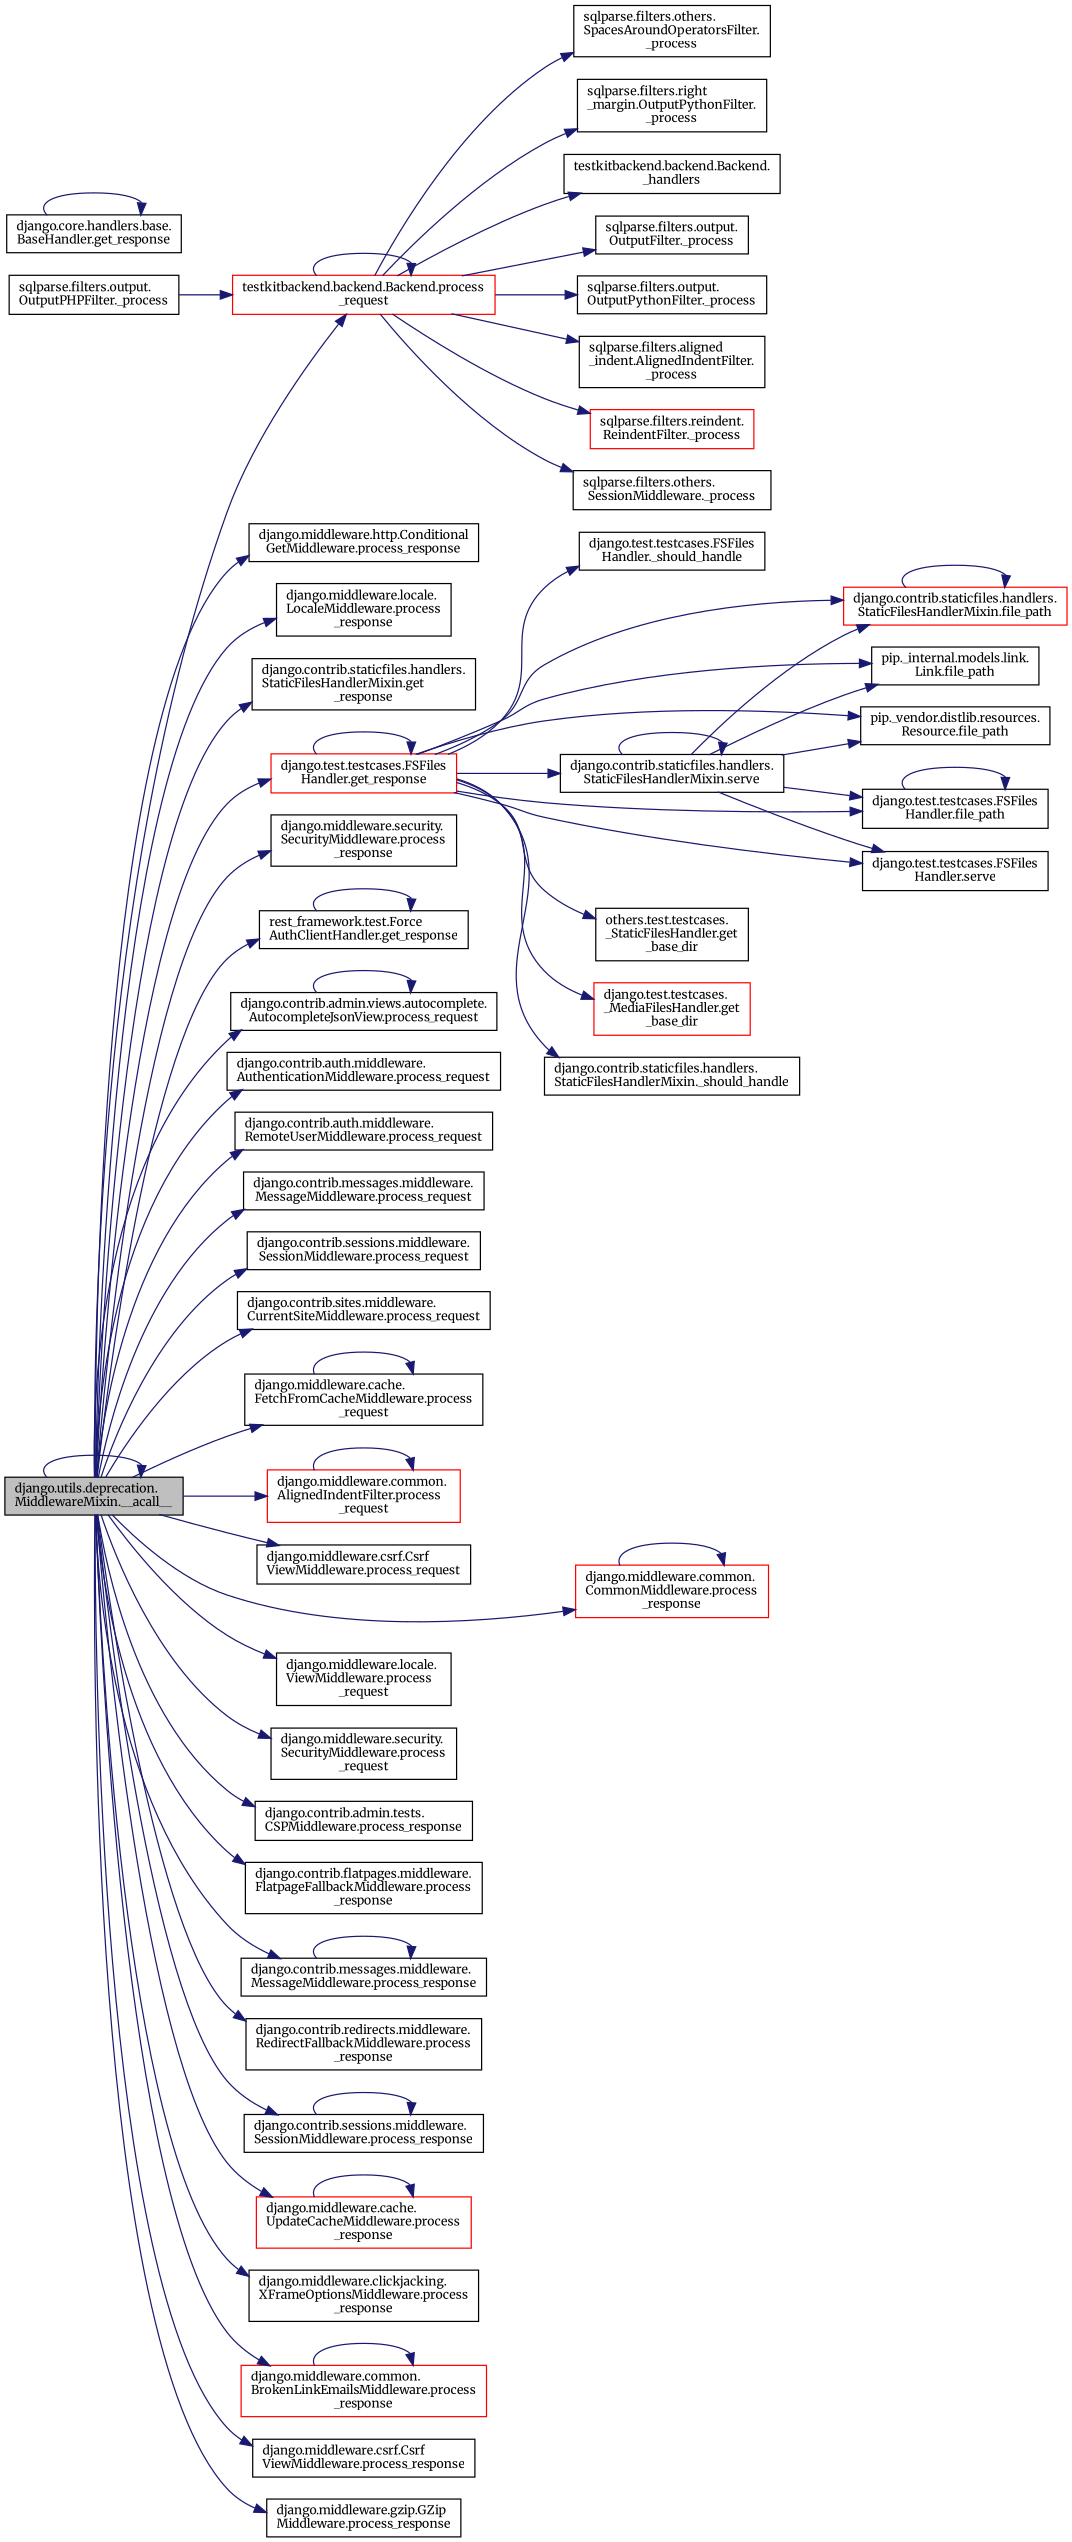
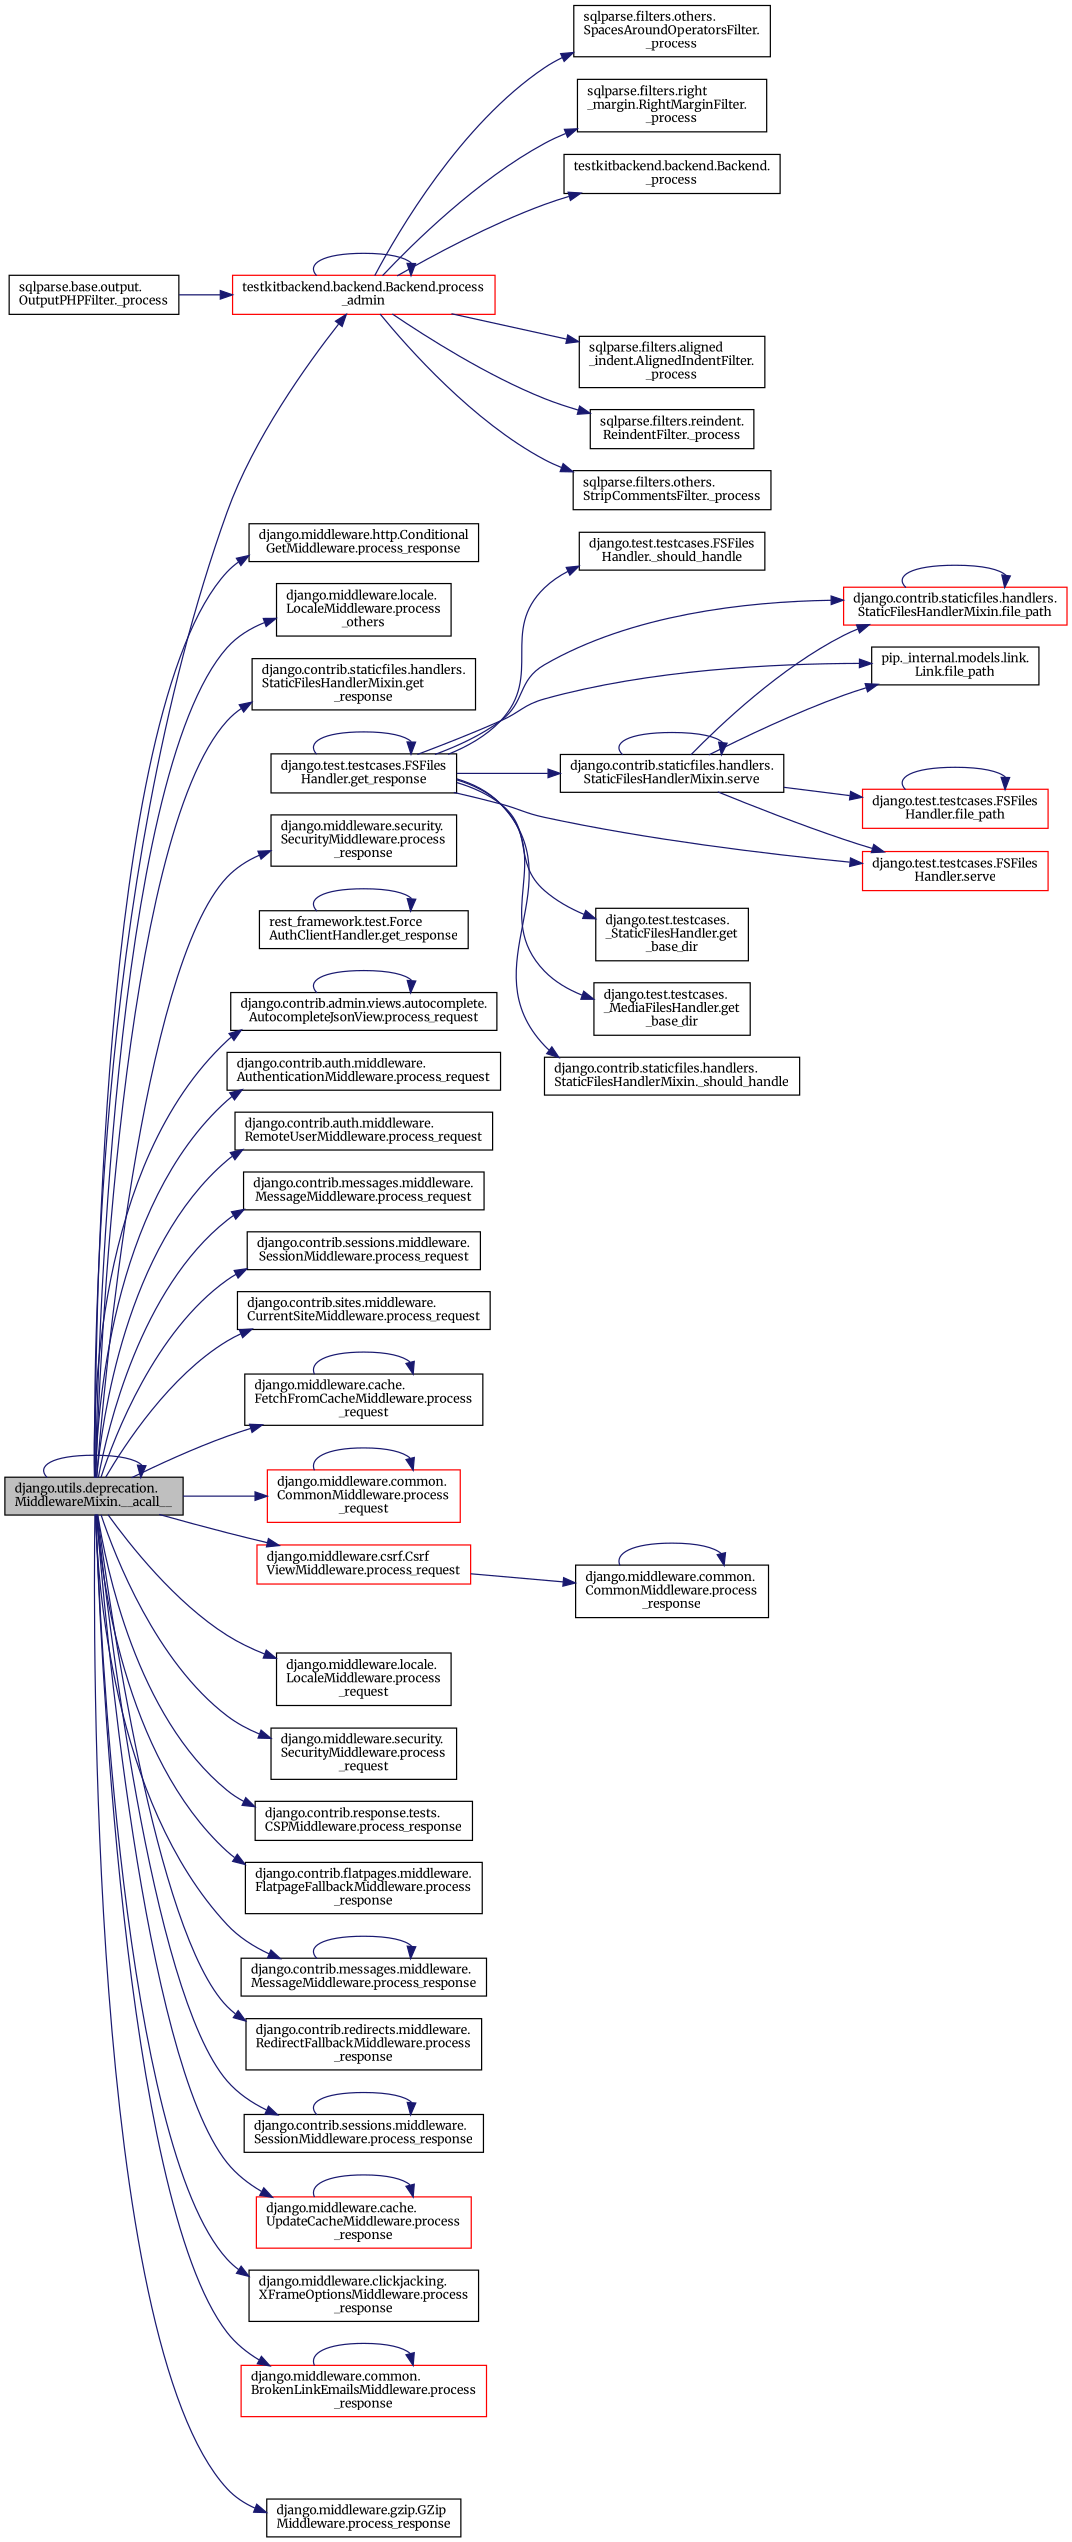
  digraph {
    fontname=Merriweather
    rankdir=LR
    node [color=black fillcolor=white fontname=Merriweather fontsize=10 shape=record style=filled]
    edge [color=midnightblue fontname=Merriweather fontsize=10 labelfontname=Helvetica labelfontsize=10 style=solid]
    n1 [fillcolor=grey75 fontcolor=black height=0.2 label="django.utils.deprecation.\lMiddlewareMixin.__acall__" width=0.4]
    n2 [height=0.2 label="django.contrib.staticfiles.handlers.\lStaticFilesHandlerMixin.get\l_response" width=0.4]
-   n3 [color=red height=0.2 label="django.test.testcases.FSFiles\lHandler.get_response" width=0.4]
+   n3 [height=0.2 label="django.test.testcases.FSFiles\lHandler.get_response" width=0.4]
    n4 [height=0.2 label="rest_framework.test.Force\lAuthClientHandler.get_response" width=0.4]
-   n5 [color=red height=0.2 label="testkitbackend.backend.Backend.process\l_request" width=0.4]
+   n5 [color=red height=0.2 label="testkitbackend.backend.Backend.process\l_admin" width=0.4]
    n6 [height=0.2 label="django.contrib.admin.views.autocomplete.\lAutocompleteJsonView.process_request" width=0.4]
    n7 [height=0.2 label="django.contrib.auth.middleware.\lAuthenticationMiddleware.process_request" width=0.4]
    n8 [height=0.2 label="django.contrib.auth.middleware.\lRemoteUserMiddleware.process_request" width=0.4]
    n9 [height=0.2 label="django.contrib.messages.middleware.\lMessageMiddleware.process_request" width=0.4]
    n10 [height=0.2 label="django.contrib.sessions.middleware.\lSessionMiddleware.process_request" width=0.4]
    n11 [height=0.2 label="django.contrib.sites.middleware.\lCurrentSiteMiddleware.process_request" width=0.4]
    n12 [height=0.2 label="django.middleware.cache.\lFetchFromCacheMiddleware.process\l_request" width=0.4]
-   n13 [color=red height=0.2 label="django.middleware.common.\lAlignedIndentFilter.process\l_request" width=0.4]
-   n14 [height=0.2 label="django.middleware.csrf.Csrf\lViewMiddleware.process_request" width=0.4]
-   n15 [height=0.2 label="django.middleware.locale.\lViewMiddleware.process\l_request" width=0.4]
+   n13 [color=red height=0.2 label="django.middleware.common.\lCommonMiddleware.process\l_request" width=0.4]
+   n14 [color=red height=0.2 label="django.middleware.csrf.Csrf\lViewMiddleware.process_request" width=0.4]
+   n15 [height=0.2 label="django.middleware.locale.\lLocaleMiddleware.process\l_request" width=0.4]
    n16 [height=0.2 label="django.middleware.security.\lSecurityMiddleware.process\l_request" width=0.4]
-   n17 [height=0.2 label="django.contrib.admin.tests.\lCSPMiddleware.process_response" width=0.4]
+   n17 [height=0.2 label="django.contrib.response.tests.\lCSPMiddleware.process_response" width=0.4]
    n18 [height=0.2 label="django.contrib.flatpages.middleware.\lFlatpageFallbackMiddleware.process\l_response" width=0.4]
    n19 [height=0.2 label="django.contrib.messages.middleware.\lMessageMiddleware.process_response" width=0.4]
    n20 [height=0.2 label="django.contrib.redirects.middleware.\lRedirectFallbackMiddleware.process\l_response" width=0.4]
    n21 [height=0.2 label="django.contrib.sessions.middleware.\lSessionMiddleware.process_response" width=0.4]
    n22 [color=red height=0.2 label="django.middleware.cache.\lUpdateCacheMiddleware.process\l_response" width=0.4]
    n23 [height=0.2 label="django.middleware.clickjacking.\lXFrameOptionsMiddleware.process\l_response" width=0.4]
-   n24 [color=red height=0.2 label="django.middleware.common.\lCommonMiddleware.process\l_response" width=0.4]
+   n24 [height=0.2 label="django.middleware.common.\lCommonMiddleware.process\l_response" width=0.4]
    n25 [color=red height=0.2 label="django.middleware.common.\lBrokenLinkEmailsMiddleware.process\l_response" width=0.4]
-   n26 [height=0.2 label="django.middleware.csrf.Csrf\lViewMiddleware.process_response" width=0.4]
    n27 [height=0.2 label="django.middleware.gzip.GZip\lMiddleware.process_response" width=0.4]
    n28 [height=0.2 label="django.middleware.http.Conditional\lGetMiddleware.process_response" width=0.4]
-   n29 [height=0.2 label="django.middleware.locale.\lLocaleMiddleware.process\l_response" width=0.4]
+   n29 [height=0.2 label="django.middleware.locale.\lLocaleMiddleware.process\l_others" width=0.4]
    n30 [height=0.2 label="django.middleware.security.\lSecurityMiddleware.process\l_response" width=0.4]
-   n31 [height=0.2 label="django.core.handlers.base.\lBaseHandler.get_response" width=0.4]
    n32 [height=0.2 label="django.contrib.staticfiles.handlers.\lStaticFilesHandlerMixin._should_handle" width=0.4]
    n33 [height=0.2 label="django.test.testcases.FSFiles\lHandler._should_handle" width=0.4]
    n34 [color=red height=0.2 label="django.contrib.staticfiles.handlers.\lStaticFilesHandlerMixin.file_path" width=0.4]
    n35 [height=0.2 label="pip._internal.models.link.\lLink.file_path" width=0.4]
-   n36 [height=0.2 label="pip._vendor.distlib.resources.\lResource.file_path" width=0.4]
-   n37 [height=0.2 label="django.test.testcases.FSFiles\lHandler.file_path" width=0.4]
-   n38 [height=0.2 label="others.test.testcases.\l_StaticFilesHandler.get\l_base_dir" width=0.4]
-   n39 [color=red height=0.2 label="django.test.testcases.\l_MediaFilesHandler.get\l_base_dir" width=0.4]
+   n37 [color=red height=0.2 label="django.test.testcases.FSFiles\lHandler.file_path" width=0.4]
+   n38 [height=0.2 label="django.test.testcases.\l_StaticFilesHandler.get\l_base_dir" width=0.4]
+   n39 [height=0.2 label="django.test.testcases.\l_MediaFilesHandler.get\l_base_dir" width=0.4]
    n40 [height=0.2 label="django.contrib.staticfiles.handlers.\lStaticFilesHandlerMixin.serve" width=0.4]
-   n41 [height=0.2 label="django.test.testcases.FSFiles\lHandler.serve" width=0.4]
-   n42 [height=0.2 label="sqlparse.filters.right\l_margin.OutputPythonFilter.\l_process" width=0.4]
-   n43 [height=0.2 label="testkitbackend.backend.Backend.\l_handlers" width=0.4]
-   n44 [height=0.2 label="sqlparse.filters.output.\lOutputFilter._process" width=0.4]
-   n45 [height=0.2 label="sqlparse.filters.output.\lOutputPythonFilter._process" width=0.4]
+   n41 [color=red height=0.2 label="django.test.testcases.FSFiles\lHandler.serve" width=0.4]
+   n42 [height=0.2 label="sqlparse.filters.right\l_margin.RightMarginFilter.\l_process" width=0.4]
+   n43 [height=0.2 label="testkitbackend.backend.Backend.\l_process" width=0.4]
    n46 [height=0.2 label="sqlparse.filters.aligned\l_indent.AlignedIndentFilter.\l_process" width=0.4]
-   n47 [color=red height=0.2 label="sqlparse.filters.reindent.\lReindentFilter._process" width=0.4]
-   n48 [height=0.2 label="sqlparse.filters.others.\lSessionMiddleware._process" width=0.4]
+   n47 [height=0.2 label="sqlparse.filters.reindent.\lReindentFilter._process" width=0.4]
+   n48 [height=0.2 label="sqlparse.filters.others.\lStripCommentsFilter._process" width=0.4]
    n49 [height=0.2 label="sqlparse.filters.others.\lSpacesAroundOperatorsFilter.\l_process" width=0.4]
-   n50 [height=0.2 label="sqlparse.filters.output.\lOutputPHPFilter._process" width=0.4]
+   n50 [height=0.2 label="sqlparse.base.output.\lOutputPHPFilter._process" width=0.4]
    n1 -> n1
    n1 -> n2
-   n1 -> n3
-   n1 -> n4
    n1 -> n5
    n1 -> n6
    n1 -> n7
    n1 -> n8
    n1 -> n9
    n1 -> n10
    n1 -> n11
    n1 -> n12
    n1 -> n13
    n1 -> n14
    n1 -> n15
    n1 -> n16
    n1 -> n17
    n1 -> n18
    n1 -> n19
    n1 -> n20
    n1 -> n21
    n1 -> n22
    n1 -> n23
-   n1 -> n24
+   n14 -> n24
    n1 -> n25
-   n1 -> n26
    n1 -> n27
    n1 -> n28
    n1 -> n29
    n1 -> n30
    n3 -> n3
    n3 -> n32
    n3 -> n33
    n3 -> n34
    n3 -> n35
-   n3 -> n36
-   n3 -> n37
    n3 -> n38
    n3 -> n39
    n3 -> n40
    n3 -> n41
    n4 -> n4
    n5 -> n5
    n5 -> n42
    n5 -> n43
-   n5 -> n44
-   n5 -> n45
    n5 -> n46
    n5 -> n47
    n5 -> n48
    n5 -> n49
    n6 -> n6
    n12 -> n12
    n13 -> n13
    n19 -> n19
    n21 -> n21
    n22 -> n22
    n24 -> n24
    n25 -> n25
-   n31 -> n31
    n34 -> n34
    n37 -> n37
    n40 -> n34
    n40 -> n35
-   n40 -> n36
    n40 -> n37
    n40 -> n40
    n40 -> n41
    n50 -> n5
  }
